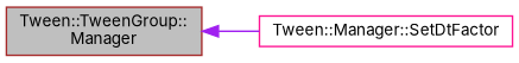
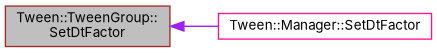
  digraph {
    rankdir=LR
    fontname=Inter
    node [fontname=Inter fontsize=10 shape=record]
-   n1 [color=brown fillcolor=grey75 fontcolor=black height=0.2 label="Tween::TweenGroup::\lManager" style=filled width=0.4]
+   n1 [color=brown fillcolor=grey75 fontcolor=black height=0.2 label="Tween::TweenGroup::\lSetDtFactor" style=filled width=0.4]
    n2 [color=deeppink height=0.2 label="Tween::Manager::SetDtFactor" width=0.4]
    n1 -> n2 [color=purple dir=back fontname=Inter fontsize=10 labelfontname=FreeSans labelfontsize=10 style=solid]
  }
